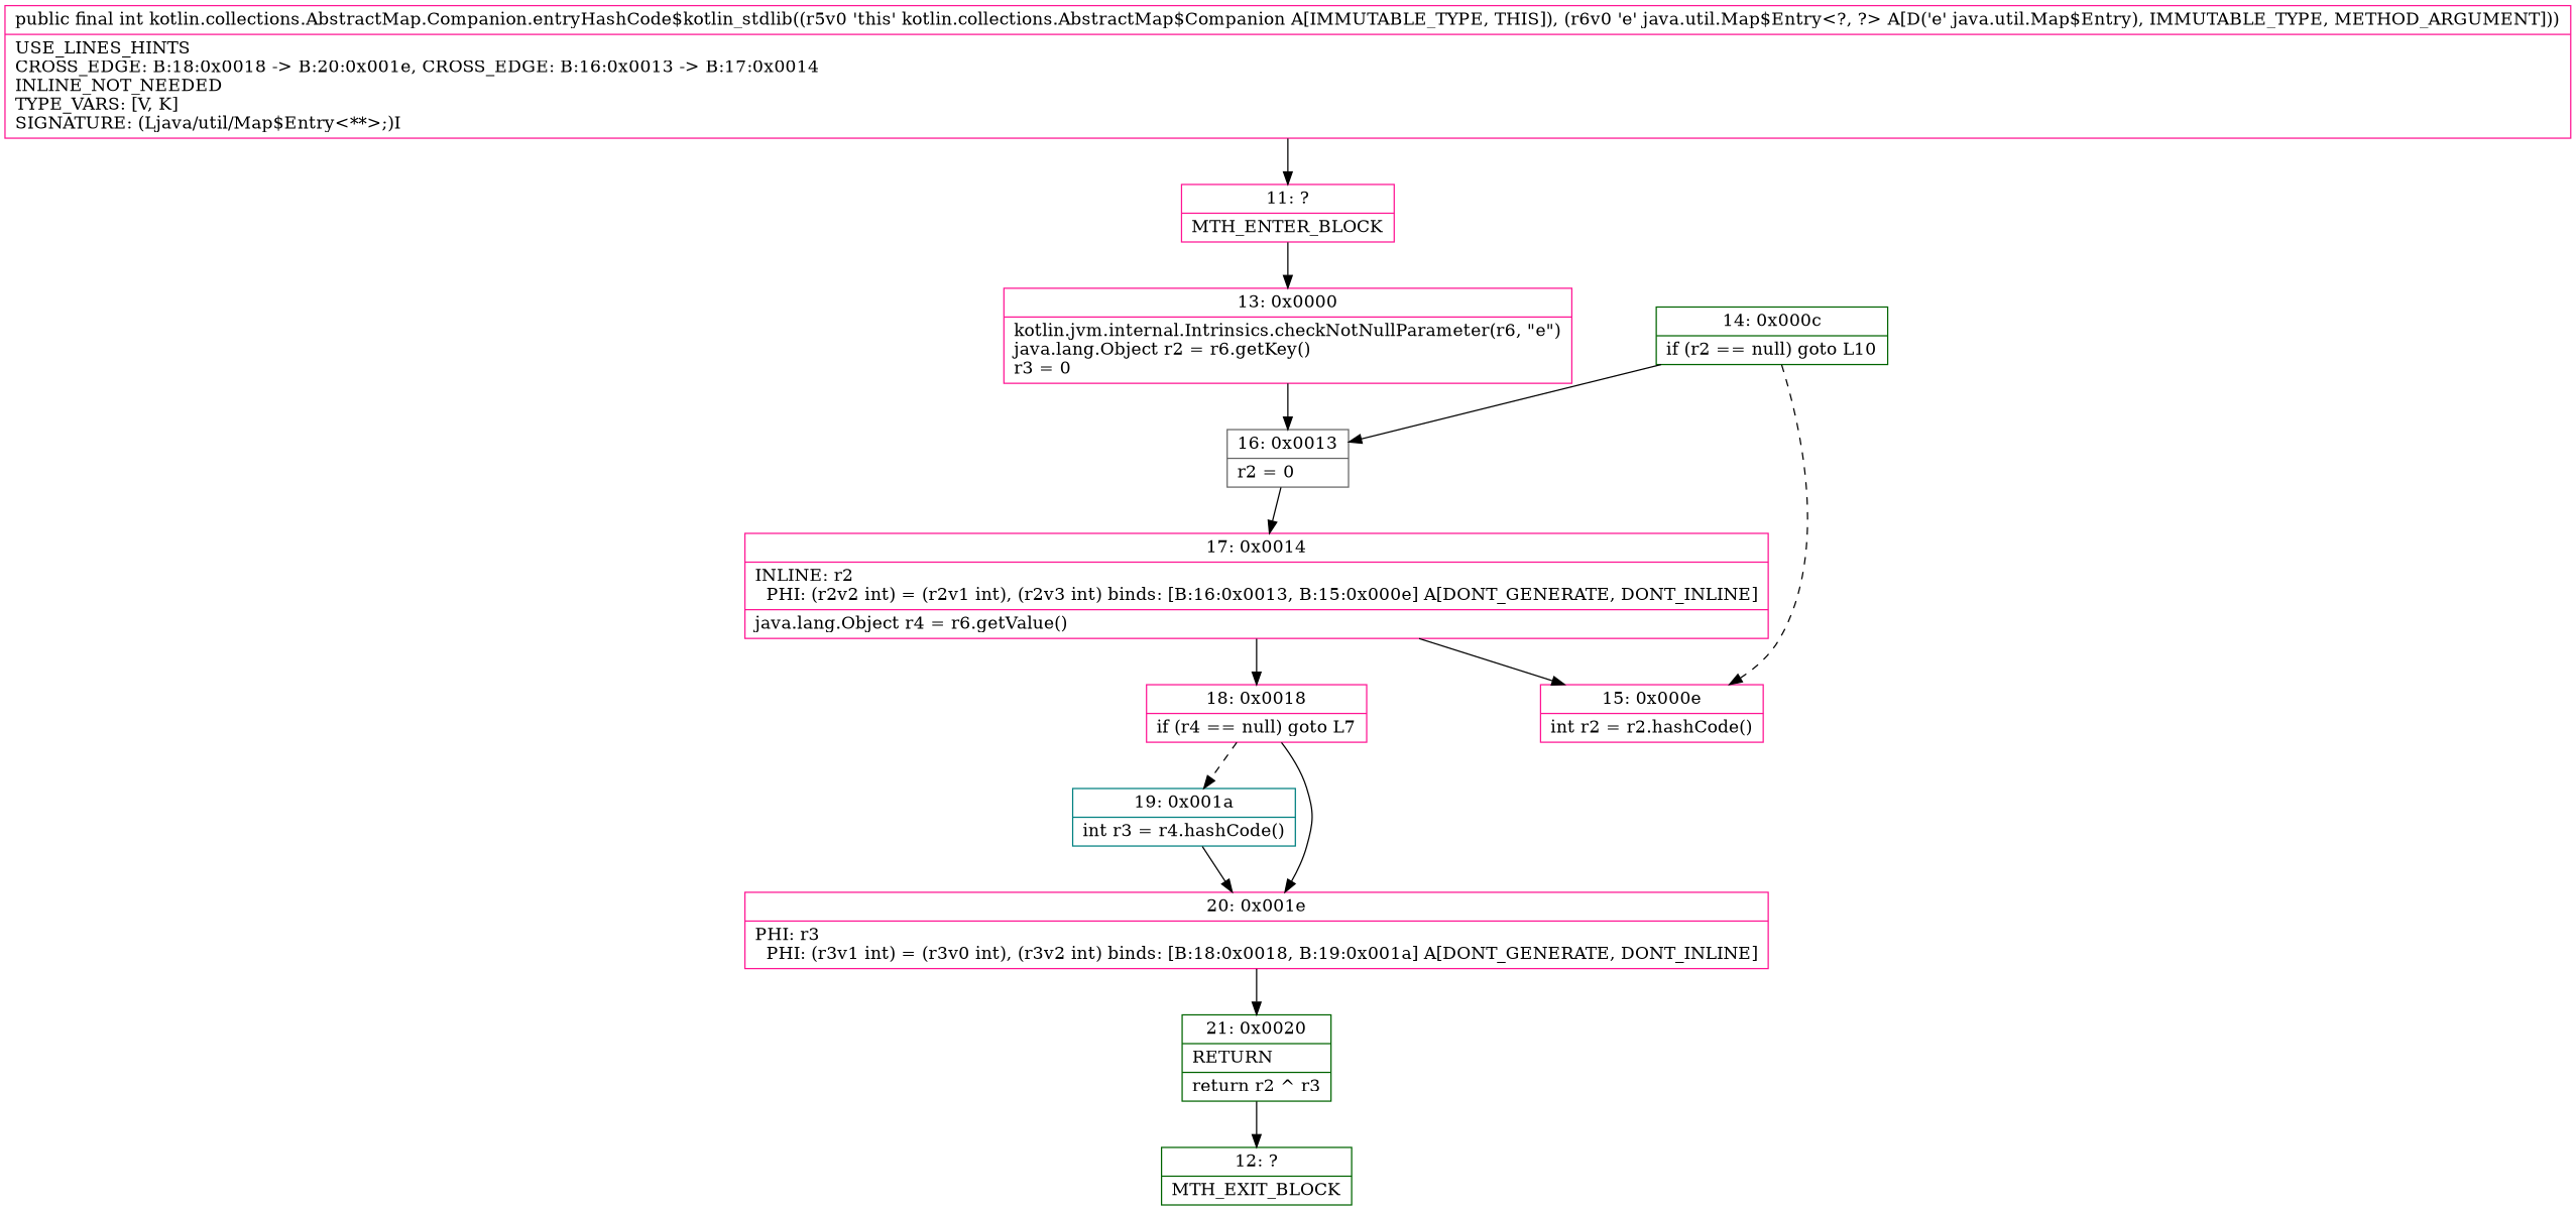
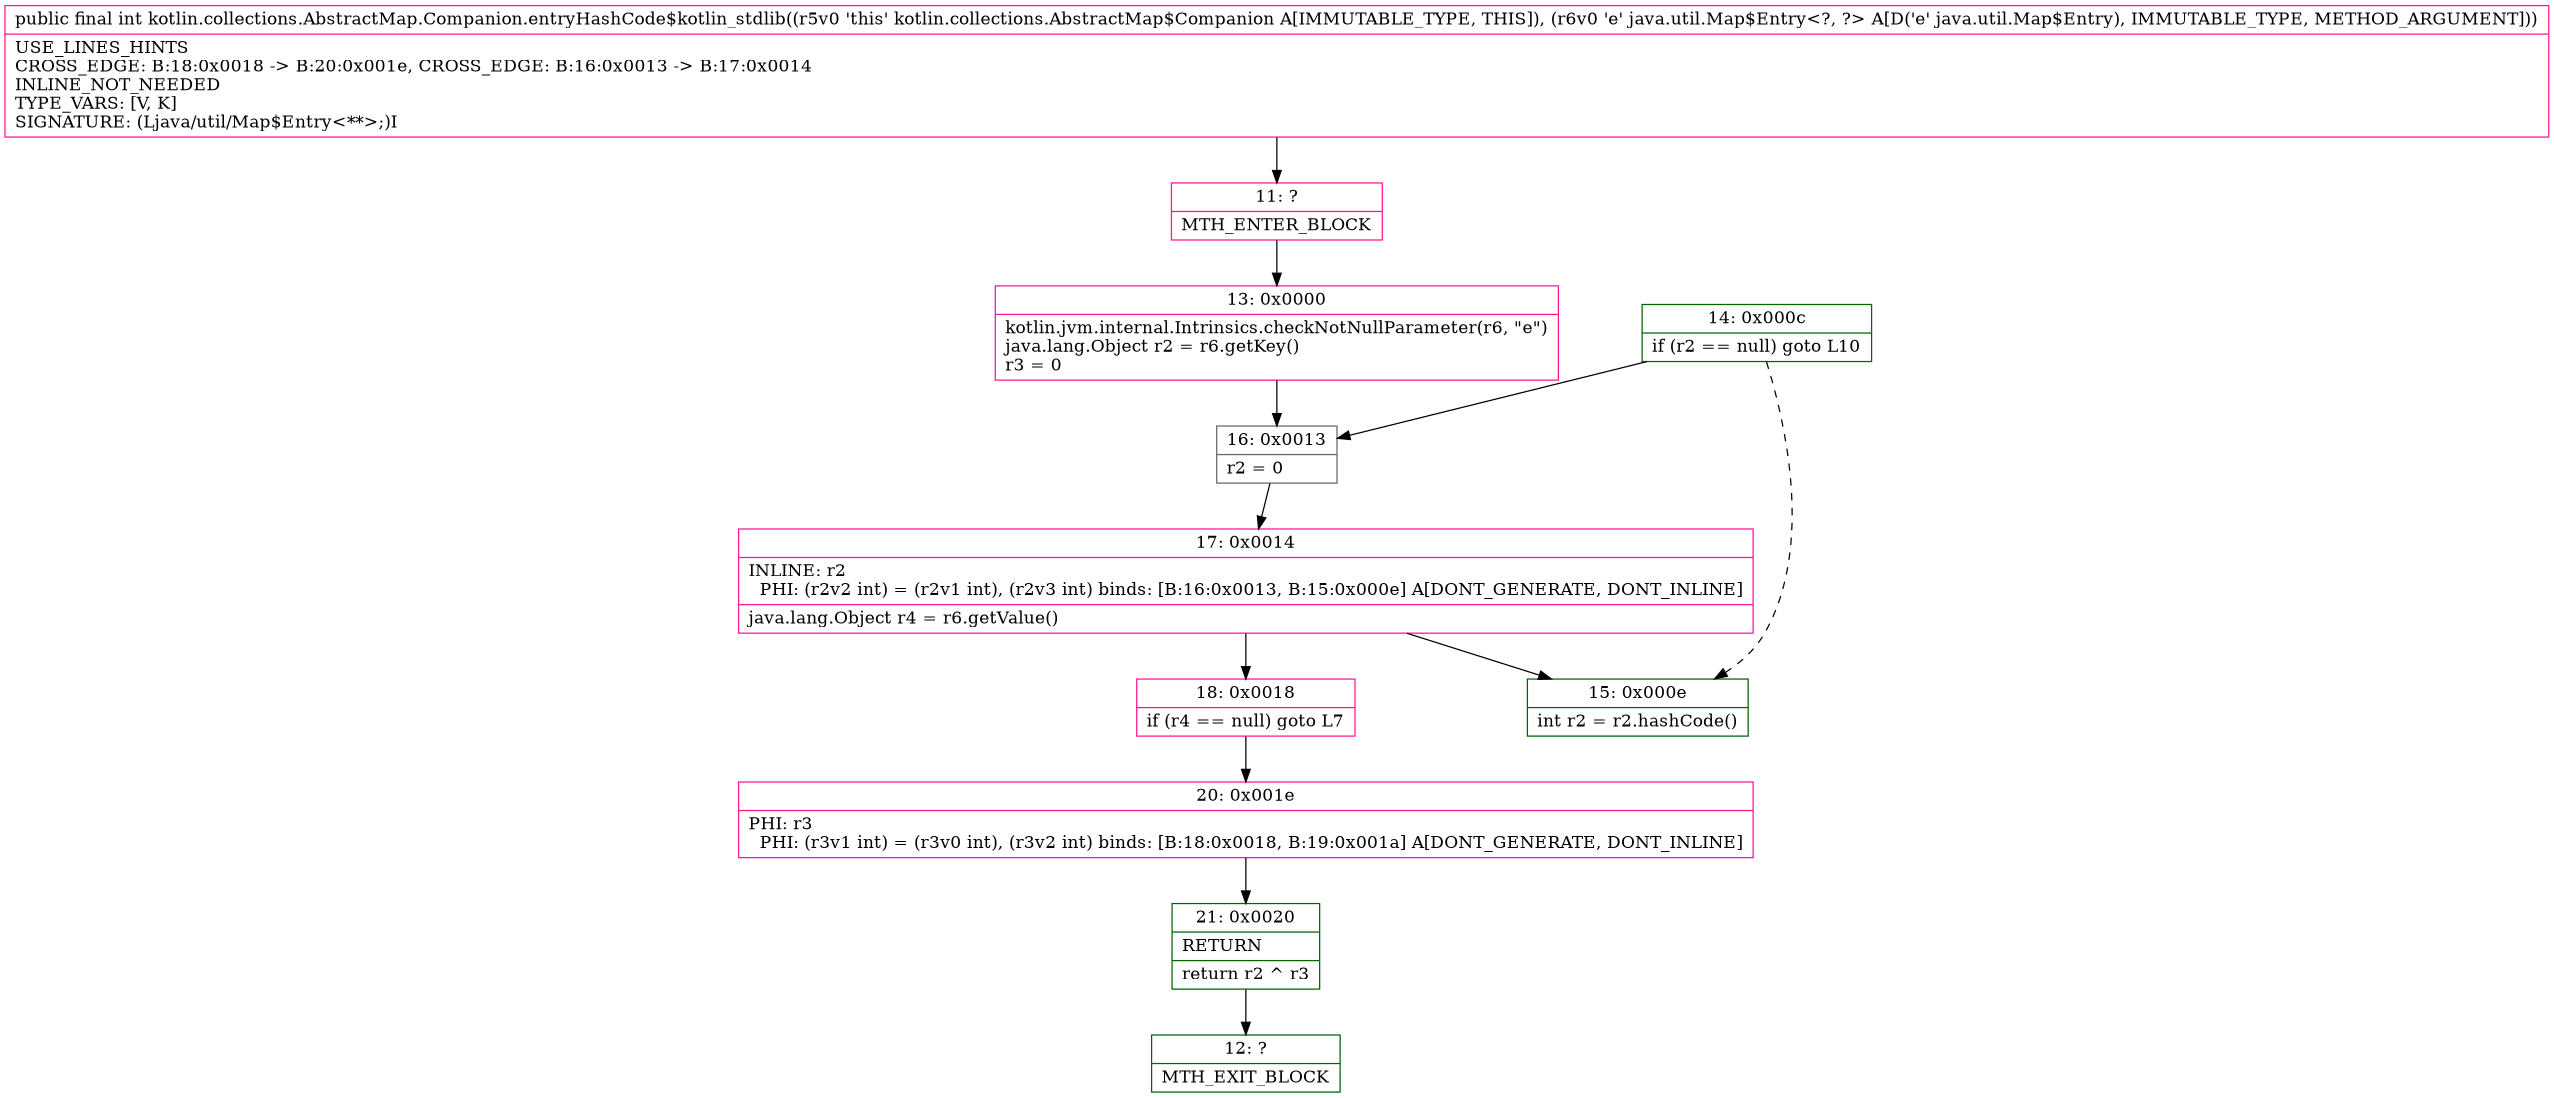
  digraph {
    node [color=deeppink shape=record]
    n1 [label="{11\:\ ?|MTH_ENTER_BLOCK\l}"]
    n2 [label="{13\:\ 0x0000|kotlin.jvm.internal.Intrinsics.checkNotNullParameter(r6, \"e\")\ljava.lang.Object r2 = r6.getKey()\lr3 = 0\l}"]
    n3 [color=gray40 label="{16\:\ 0x0013|r2 = 0\l}"]
    n4 [color=darkgreen label="{14\:\ 0x000c|if (r2 == null) goto L10\l}"]
-   n5 [label="{15\:\ 0x000e|int r2 = r2.hashCode()\l}"]
+   n5 [color=darkgreen label="{15\:\ 0x000e|int r2 = r2.hashCode()\l}"]
    n6 [label="{17\:\ 0x0014|INLINE: r2 \l  PHI: (r2v2 int) = (r2v1 int), (r2v3 int) binds: [B:16:0x0013, B:15:0x000e] A[DONT_GENERATE, DONT_INLINE]\l|java.lang.Object r4 = r6.getValue()\l}"]
    n7 [label="{18\:\ 0x0018|if (r4 == null) goto L7\l}"]
-   n8 [color=teal label="{19\:\ 0x001a|int r3 = r4.hashCode()\l}"]
    n9 [label="{20\:\ 0x001e|PHI: r3 \l  PHI: (r3v1 int) = (r3v0 int), (r3v2 int) binds: [B:18:0x0018, B:19:0x001a] A[DONT_GENERATE, DONT_INLINE]\l}"]
    n10 [color=darkgreen label="{21\:\ 0x0020|RETURN\l|return r2 ^ r3\l}"]
    n11 [color=darkgreen label="{12\:\ ?|MTH_EXIT_BLOCK\l}"]
    n12 [label="{public final int kotlin.collections.AbstractMap.Companion.entryHashCode$kotlin_stdlib((r5v0 'this' kotlin.collections.AbstractMap$Companion A[IMMUTABLE_TYPE, THIS]), (r6v0 'e' java.util.Map$Entry\<?, ?\> A[D('e' java.util.Map$Entry), IMMUTABLE_TYPE, METHOD_ARGUMENT]))  | USE_LINES_HINTS\lCROSS_EDGE: B:18:0x0018 \-\> B:20:0x001e, CROSS_EDGE: B:16:0x0013 \-\> B:17:0x0014\lINLINE_NOT_NEEDED\lTYPE_VARS: [V, K]\lSIGNATURE: (Ljava\/util\/Map$Entry\<**\>;)I\l}"]
    n1 -> n2
    n2 -> n3
    n3 -> n6
    n4 -> n3
    n4 -> n5 [style=dashed]
    n6 -> n5
    n6 -> n7
-   n7 -> n8 [style=dashed]
    n7 -> n9
-   n8 -> n9
    n9 -> n10
    n10 -> n11
    n12 -> n1
  }
